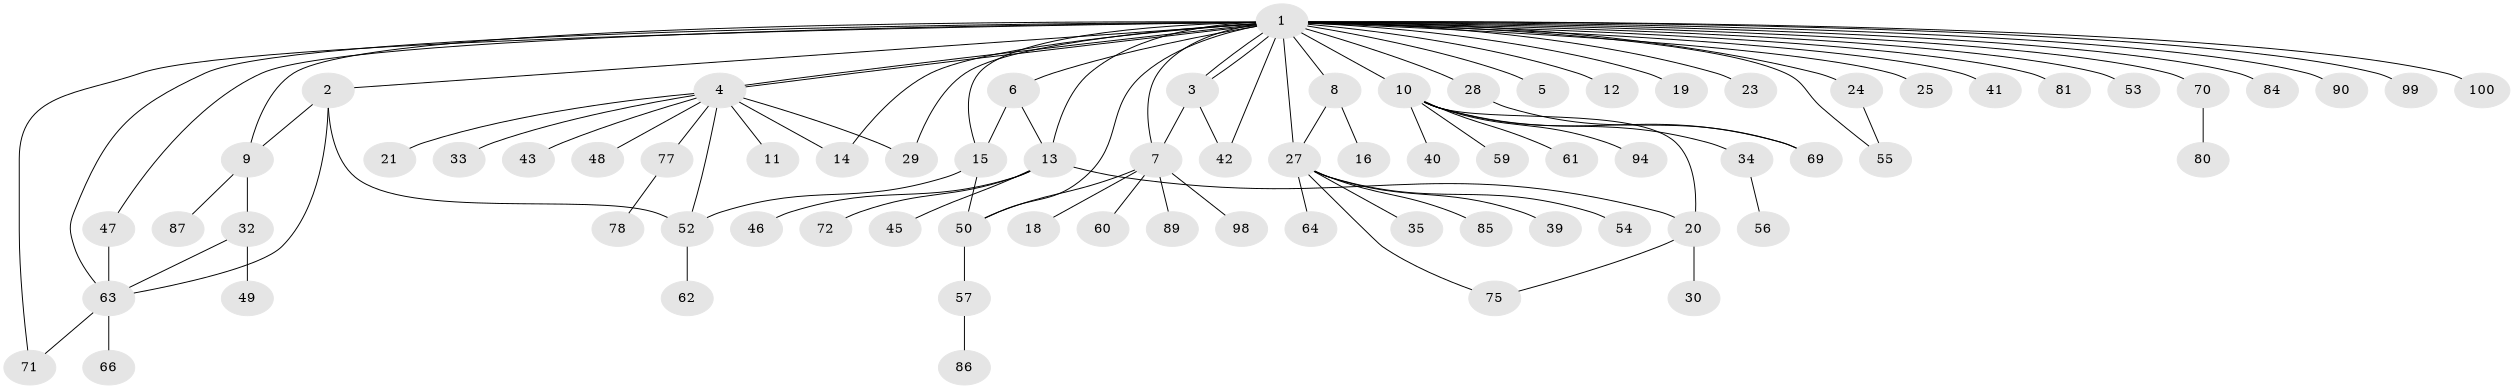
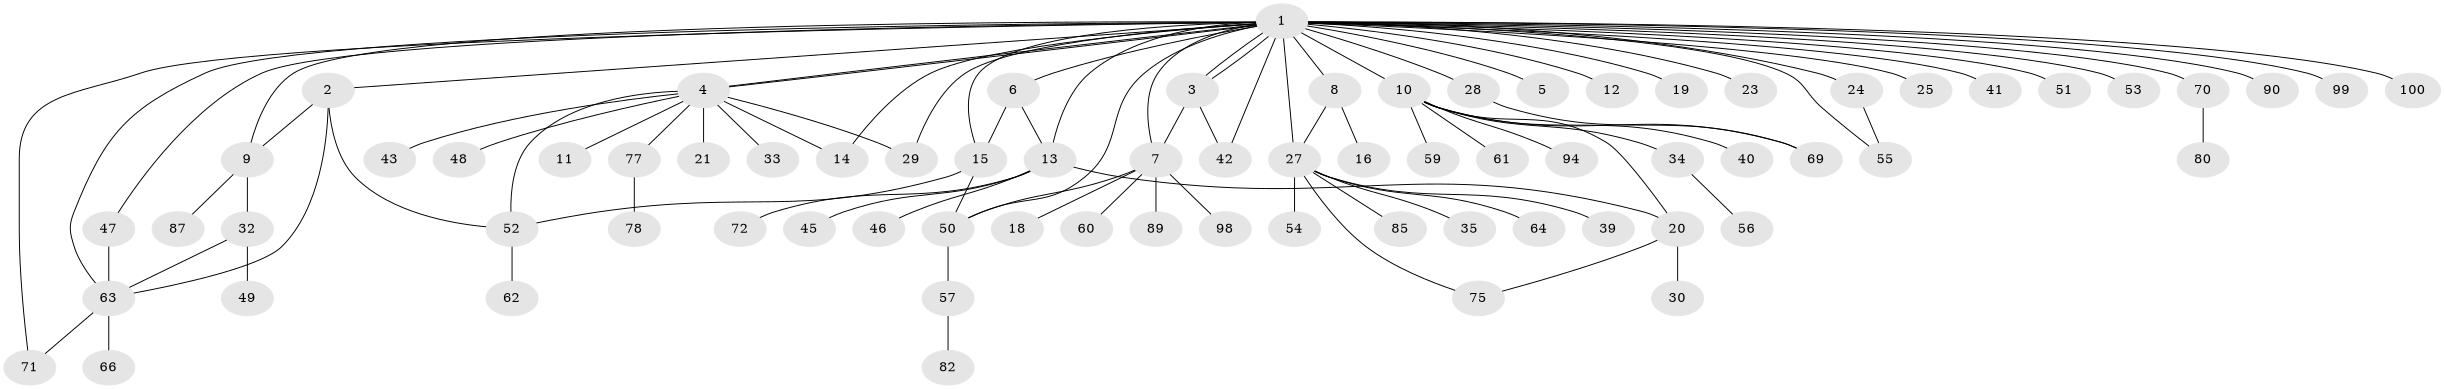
  graph {
    node [color=gray90 style=filled]
    1 [super="+26"]
    2
    3 [super="+97"]
    4 [super="+17"]
    5
    6 [super="+22"]
    7 [super="+95"]
    8
    9 [super="+38"]
    10 [super="+36"]
    12 [super="+92"]
    13 [super="+31"]
    14
    15 [super="+83"]
    19
    23
    24
    25
    27 [super="+37"]
    28 [super="+44"]
    29
    41 [super="+65"]
    42
    47 [super="+82"]
    50
-   51 [label=81]
+   51
    53
    55 [super="+81"]
    63 [super="+96"]
    70 [super="+73"]
    71
-   84
    90
    99
    100
    52
    11
    21
    33 [super="+74"]
    43
    48
    77 [super="+93"]
    18
    60
    89
    98
    16
    32 [super="+67"]
    87
    20 [super="+79"]
    34 [super="+58"]
    40
    59
    61
    69
    94
    45
    46 [super="+68"]
    72 [super="+88"]
    35
    75 [super="+76"]
    39
    54
    64
    85
    57
    66
    80
    62
    78
    49
    30
    56
-   86 [super="+91"]
+   86 [super="+91" label=82]
    1 -- 2
    1 -- 3
    1 -- 3
    1 -- 4
    1 -- 4
    1 -- 5
    1 -- 6
    1 -- 7
    1 -- 8
    1 -- 9
    1 -- 10
    1 -- 12
    1 -- 13
    1 -- 14
    1 -- 15
    1 -- 19
    1 -- 23
    1 -- 24
    1 -- 25
    1 -- 27 [weight=2]
    1 -- 28
    1 -- 29
    1 -- 41
    1 -- 42
    1 -- 47
    1 -- 50
    1 -- 51
    1 -- 53
    1 -- 55
    1 -- 63
    1 -- 70
    1 -- 71
-   1 -- 84
    1 -- 90
    1 -- 99
    1 -- 100
    2 -- 9
    2 -- 63
    2 -- 52
    3 -- 7
    3 -- 42
    4 -- 14
    4 -- 29
    4 -- 52
    4 -- 11
    4 -- 21
    4 -- 33
    4 -- 43
    4 -- 48
    4 -- 77
    6 -- 13
    6 -- 15
    7 -- 50
    7 -- 18
    7 -- 60
    7 -- 89
    7 -- 98
    8 -- 27
    8 -- 16
    9 -- 32
    9 -- 87
    10 -- 20
    10 -- 34
    10 -- 40
    10 -- 59
    10 -- 61
    10 -- 69
    10 -- 94
    13 -- 20
    13 -- 45
    13 -- 46
    13 -- 72
    15 -- 50
    15 -- 52
    24 -- 55
    27 -- 35
    27 -- 75
    27 -- 39
    27 -- 54
    27 -- 64
    27 -- 85
    28 -- 69
    47 -- 63
    50 -- 57
    63 -- 71
    63 -- 66
    70 -- 80
    52 -- 62
    77 -- 78
    32 -- 63
    32 -- 49
    20 -- 75
    20 -- 30
    34 -- 56
    57 -- 86
  }
